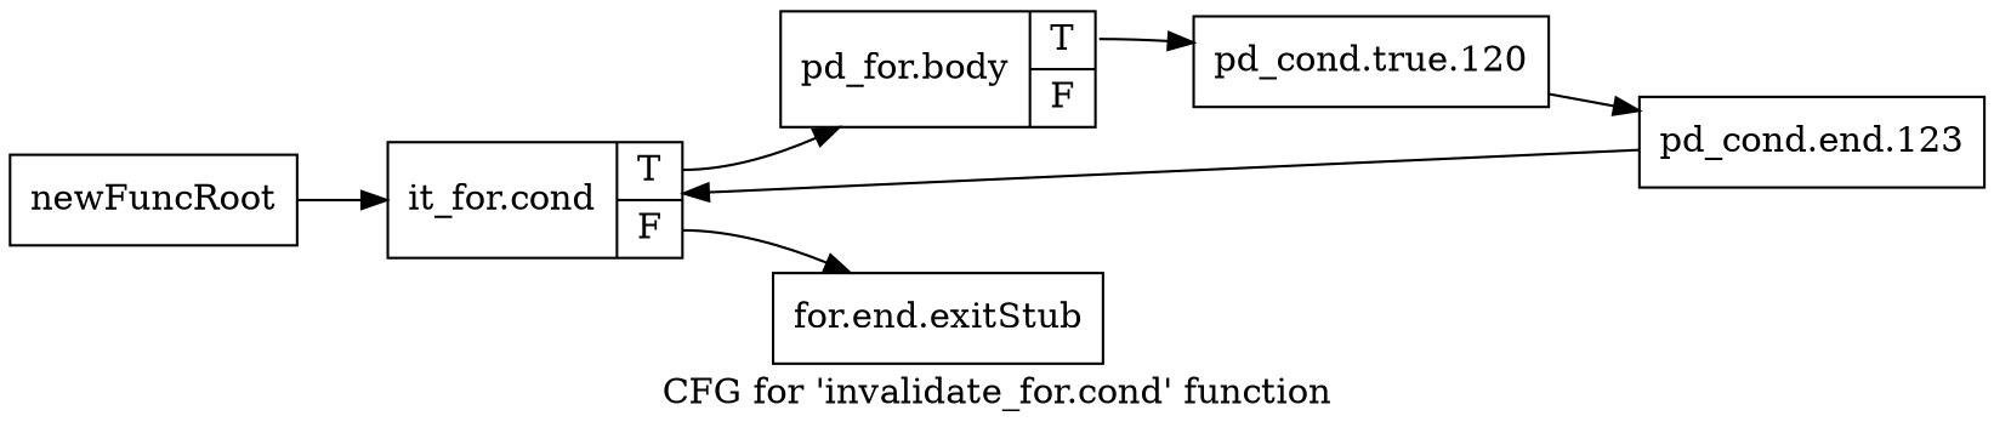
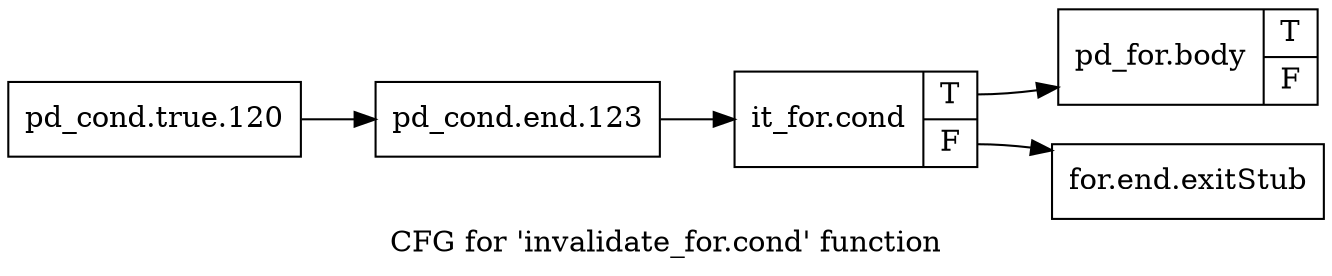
  digraph {
    label="CFG for 'invalidate_for.cond' function"
    rankdir=LR
    node [shape=record]
-   n1 [label="{newFuncRoot}"]
    n2 [label="{it_for.cond|{<s0>T|<s1>F}}"]
    n3 [label="{for.end.exitStub}"]
    n4 [label="{pd_for.body|{<s0>T|<s1>F}}"]
    n5 [label="{pd_cond.true.120}"]
    n6 [label="{pd_cond.end.123}"]
-   n1 -> n2
    n2 -> n3 [tailport=s1]
    n2 -> n4 [tailport=s0]
-   n4 -> n5 [tailport=s0]
    n5 -> n6
    n6 -> n2
  }
